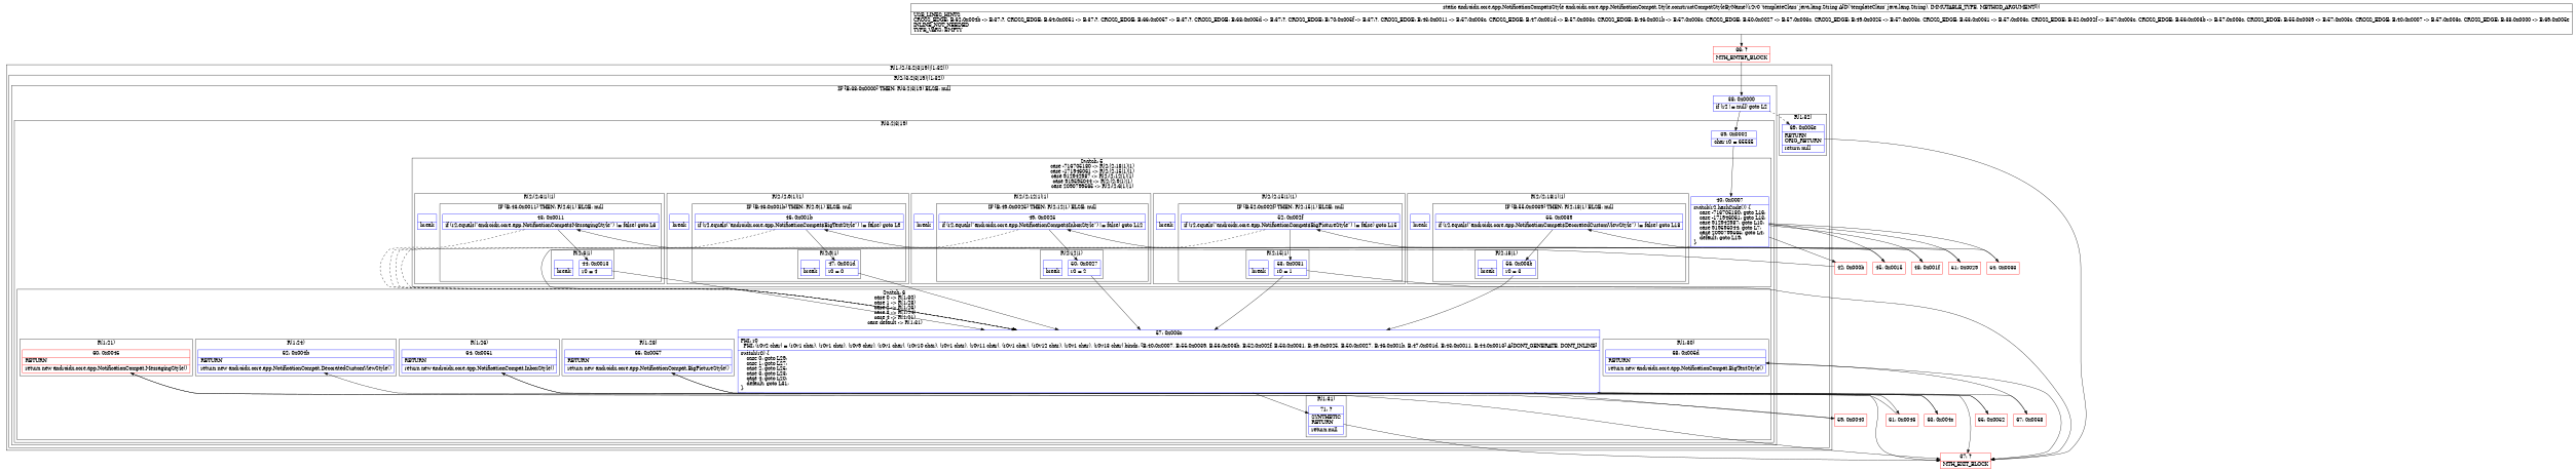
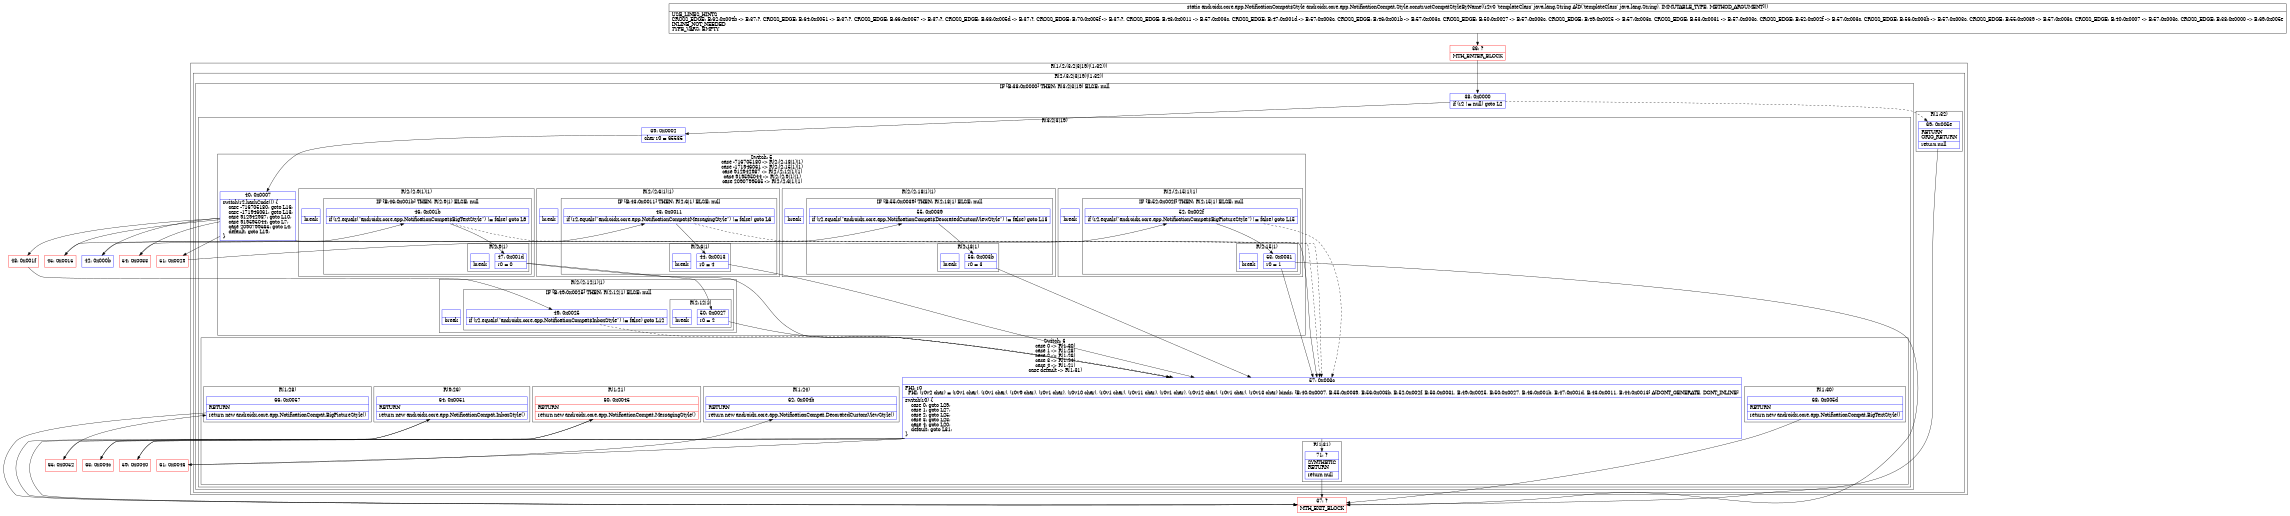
  digraph {
    node [color=blue shape=record]
    n1 [label="{56\:\ 0x003b|r0 = 3\l}"]
    n2 [label="{|break\l}"]
    n3 [label="{55\:\ 0x0039|if (r2.equals(\"androidx.core.app.NotificationCompat$DecoratedCustomViewStyle\") != false) goto L18\l}"]
    n4 [label="{|break\l}"]
    n5 [label="{53\:\ 0x0031|r0 = 1\l}"]
    n6 [label="{|break\l}"]
    n7 [label="{52\:\ 0x002f|if (r2.equals(\"androidx.core.app.NotificationCompat$BigPictureStyle\") != false) goto L15\l}"]
    n8 [label="{|break\l}"]
    n9 [label="{50\:\ 0x0027|r0 = 2\l}"]
    n10 [label="{|break\l}"]
    n11 [label="{49\:\ 0x0025|if (r2.equals(\"androidx.core.app.NotificationCompat$InboxStyle\") != false) goto L12\l}"]
    n12 [label="{|break\l}"]
    n13 [label="{47\:\ 0x001d|r0 = 0\l}"]
    n14 [label="{|break\l}"]
    n15 [label="{46\:\ 0x001b|if (r2.equals(\"androidx.core.app.NotificationCompat$BigTextStyle\") != false) goto L9\l}"]
    n16 [label="{|break\l}"]
    n17 [label="{44\:\ 0x0013|r0 = 4\l}"]
    n18 [label="{|break\l}"]
    n19 [label="{43\:\ 0x0011|if (r2.equals(\"androidx.core.app.NotificationCompat$MessagingStyle\") != false) goto L6\l}"]
    n20 [label="{|break\l}"]
    n21 [label="{40\:\ 0x0007|switch(r2.hashCode()) \{\l    case \-716705180: goto L16;\l    case \-171946061: goto L13;\l    case 912942987: goto L10;\l    case 919595044: goto L7;\l    case 2090799565: goto L4;\l    default: goto L19;\l\}\l}"]
    n22 [label="{68\:\ 0x005d|RETURN\l|return new androidx.core.app.NotificationCompat.BigTextStyle()\l}"]
    n23 [label="{66\:\ 0x0057|RETURN\l|return new androidx.core.app.NotificationCompat.BigPictureStyle()\l}"]
    n24 [label="{64\:\ 0x0051|RETURN\l|return new androidx.core.app.NotificationCompat.InboxStyle()\l}"]
    n25 [label="{62\:\ 0x004b|RETURN\l|return new androidx.core.app.NotificationCompat.DecoratedCustomViewStyle()\l}"]
    n26 [color=red label="{60\:\ 0x0045|RETURN\l|return new androidx.core.app.NotificationCompat.MessagingStyle()\l}"]
    n27 [label="{71\:\ ?|SYNTHETIC\lRETURN\l|return null\l}"]
    n28 [label="{57\:\ 0x003c|PHI: r0 \l  PHI: (r0v2 char) = (r0v1 char), (r0v1 char), (r0v9 char), (r0v1 char), (r0v10 char), (r0v1 char), (r0v11 char), (r0v1 char), (r0v12 char), (r0v1 char), (r0v13 char) binds: [B:40:0x0007, B:55:0x0039, B:56:0x003b, B:52:0x002f, B:53:0x0031, B:49:0x0025, B:50:0x0027, B:46:0x001b, B:47:0x001d, B:43:0x0011, B:44:0x0013] A[DONT_GENERATE, DONT_INLINE]\l|switch(r0) \{\l    case 0: goto L29;\l    case 1: goto L27;\l    case 2: goto L25;\l    case 3: goto L23;\l    case 4: goto L20;\l    default: goto L31;\l\}\l}"]
    n29 [label="{39\:\ 0x0002|char r0 = 65535\l}"]
    n30 [label="{38\:\ 0x0000|if (r2 != null) goto L2\l}"]
    n31 [label="{69\:\ 0x005e|RETURN\lORIG_RETURN\l|return null\l}"]
    n32 [color=red label="{37\:\ ?|MTH_EXIT_BLOCK\l}"]
-   n33 [color=red label="{42\:\ 0x000b}"]
+   n33 [label="{42\:\ 0x000b}"]
    n34 [color=red label="{45\:\ 0x0015}"]
    n35 [color=red label="{48\:\ 0x001f}"]
    n36 [color=red label="{51\:\ 0x0029}"]
    n37 [color=red label="{54\:\ 0x0033}"]
    n38 [color=red label="{59\:\ 0x0040}"]
    n39 [color=red label="{61\:\ 0x0046}"]
    n40 [color=red label="{63\:\ 0x004c}"]
    n41 [color=red label="{65\:\ 0x0052}"]
-   n42 [color=red label="{67\:\ 0x0058}"]
    n43 [color=red label="{36\:\ ?|MTH_ENTER_BLOCK\l}"]
    n44 [label="{static androidx.core.app.NotificationCompat$Style androidx.core.app.NotificationCompat.Style.constructCompatStyleByName((r2v0 'templateClass' java.lang.String A[D('templateClass' java.lang.String), IMMUTABLE_TYPE, METHOD_ARGUMENT]))  | USE_LINES_HINTS\lCROSS_EDGE: B:62:0x004b \-\> B:37:?, CROSS_EDGE: B:64:0x0051 \-\> B:37:?, CROSS_EDGE: B:66:0x0057 \-\> B:37:?, CROSS_EDGE: B:68:0x005d \-\> B:37:?, CROSS_EDGE: B:70:0x005f \-\> B:37:?, CROSS_EDGE: B:43:0x0011 \-\> B:57:0x003c, CROSS_EDGE: B:47:0x001d \-\> B:57:0x003c, CROSS_EDGE: B:46:0x001b \-\> B:57:0x003c, CROSS_EDGE: B:50:0x0027 \-\> B:57:0x003c, CROSS_EDGE: B:49:0x0025 \-\> B:57:0x003c, CROSS_EDGE: B:53:0x0031 \-\> B:57:0x003c, CROSS_EDGE: B:52:0x002f \-\> B:57:0x003c, CROSS_EDGE: B:56:0x003b \-\> B:57:0x003c, CROSS_EDGE: B:55:0x0039 \-\> B:57:0x003c, CROSS_EDGE: B:40:0x0007 \-\> B:57:0x003c, CROSS_EDGE: B:38:0x0000 \-\> B:69:0x005e\lINLINE_NOT_NEEDED\lTYPE_VARS: EMPTY\l}" color=""]
    subgraph cluster_1 {
      label="R(1:(2:(3:2|3|19)|(1:32)))"
      subgraph cluster_2 {
        label="R(2:(3:2|3|19)|(1:32))"
        subgraph cluster_3 {
          label="IF [B:38:0x0000] THEN: R(3:2|3|19) ELSE: null"
          n30
          subgraph cluster_4 {
            label="R(3:2|3|19)"
            n29
            subgraph cluster_5 {
              label="Switch: 5\n case -716705180 -> R(2:(2:18|1)|1)\n case -171946061 -> R(2:(2:15|1)|1)\n case 912942987 -> R(2:(2:12|1)|1)\n case 919595044 -> R(2:(2:9|1)|1)\n case 2090799565 -> R(2:(2:6|1)|1)"
              n21
              subgraph cluster_6 {
                label="R(2:(2:18|1)|1)"
                n4
                subgraph cluster_7 {
                  label="IF [B:55:0x0039] THEN: R(2:18|1) ELSE: null"
                  n3
                  subgraph cluster_8 {
                    label="R(2:18|1)"
                    n1
                    n2
                  }
                }
              }
              subgraph cluster_9 {
                label="R(2:(2:15|1)|1)"
                n8
                subgraph cluster_10 {
                  label="IF [B:52:0x002f] THEN: R(2:15|1) ELSE: null"
                  n7
                  subgraph cluster_11 {
                    label="R(2:15|1)"
                    n5
                    n6
                  }
                }
              }
              subgraph cluster_12 {
                label="R(2:(2:12|1)|1)"
                n12
                subgraph cluster_13 {
                  label="IF [B:49:0x0025] THEN: R(2:12|1) ELSE: null"
                  n11
                  subgraph cluster_14 {
                    label="R(2:12|1)"
                    n9
                    n10
                  }
                }
              }
              subgraph cluster_15 {
                label="R(2:(2:9|1)|1)"
                n16
                subgraph cluster_16 {
                  label="IF [B:46:0x001b] THEN: R(2:9|1) ELSE: null"
                  n15
                  subgraph cluster_17 {
                    label="R(2:9|1)"
                    n13
                    n14
                  }
                }
              }
              subgraph cluster_18 {
                label="R(2:(2:6|1)|1)"
                n20
                subgraph cluster_19 {
                  label="IF [B:43:0x0011] THEN: R(2:6|1) ELSE: null"
                  n19
                  subgraph cluster_20 {
                    label="R(2:6|1)"
                    n17
                    n18
                  }
                }
              }
            }
            subgraph cluster_21 {
              label="Switch: 6\n case 0 -> R(1:30)\n case 1 -> R(1:28)\n case 2 -> R(1:26)\n case 3 -> R(1:24)\n case 4 -> R(1:21)\n case default -> R(1:31)"
              n28
              subgraph cluster_22 {
                label="R(1:30)"
                n22
              }
              subgraph cluster_23 {
                label="R(1:28)"
                n23
              }
              subgraph cluster_24 {
-               label="R(1:26)"
+               label="R(9:26)"
                n24
              }
              subgraph cluster_25 {
                label="R(1:24)"
                n25
              }
              subgraph cluster_26 {
                label="R(1:21)"
                n26
              }
              subgraph cluster_27 {
                label="R(1:31)"
                n27
              }
            }
          }
        }
        subgraph cluster_28 {
          label="R(1:32)"
          n31
        }
      }
    }
    n1 -> n28
    n3 -> n1
    n5 -> n28
    n5 -> n32
    n7 -> n5
    n7 -> n28 [style=dashed]
    n9 -> n28
-   n11 -> n9
+   n13 -> n9
    n11 -> n28 [style=dashed]
    n13 -> n28
    n15 -> n13
    n15 -> n28 [style=dashed]
    n17 -> n28
    n19 -> n17
    n19 -> n28 [style=dashed]
    n21 -> n28
    n21 -> n33
    n21 -> n34
    n21 -> n35
    n21 -> n36
    n21 -> n37
    n22 -> n32
    n23 -> n32
    n24 -> n32
    n26 -> n32
    n27 -> n32
    n28 -> n27
    n28 -> n38
    n28 -> n39
    n28 -> n40
    n28 -> n41
-   n28 -> n42
    n29 -> n21
    n30 -> n29
    n30 -> n31 [style=dashed]
    n31 -> n32
    n33 -> n19
    n34 -> n15
    n35 -> n11
    n36 -> n7
    n37 -> n3
    n38 -> n26
    n39 -> n25
    n40 -> n24
    n41 -> n23
-   n42 -> n22
    n43 -> n30
    n44 -> n43
  }
